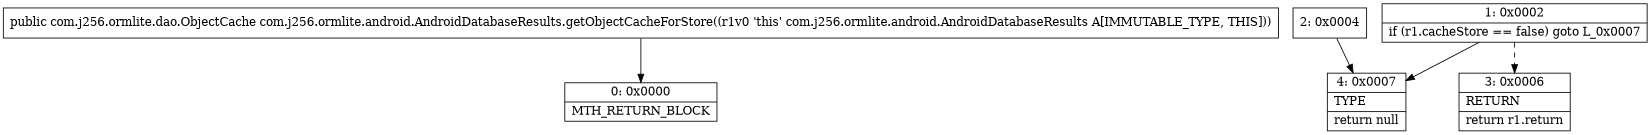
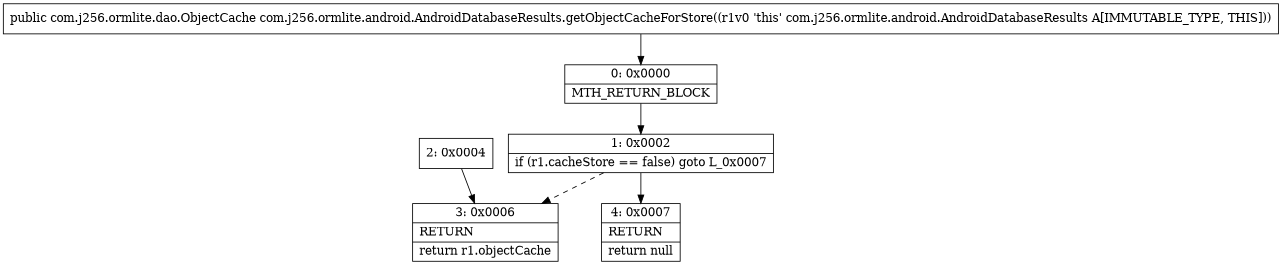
  digraph {
    node [shape=record]
    n1 [label="{0\:\ 0x0000|MTH_RETURN_BLOCK\l}"]
    n2 [label="{1\:\ 0x0002|if (r1.cacheStore == false) goto L_0x0007\l}"]
-   n3 [label="{4\:\ 0x0007|TYPE\l|return null\l}"]
-   n4 [label="{3\:\ 0x0006|RETURN\l|return r1.return\l}"]
+   n3 [label="{4\:\ 0x0007|RETURN\l|return null\l}"]
+   n4 [label="{3\:\ 0x0006|RETURN\l|return r1.objectCache\l}"]
    n5 [label="{2\:\ 0x0004}"]
    n6 [label="{public com.j256.ormlite.dao.ObjectCache com.j256.ormlite.android.AndroidDatabaseResults.getObjectCacheForStore((r1v0 'this' com.j256.ormlite.android.AndroidDatabaseResults A[IMMUTABLE_TYPE, THIS])) }"]
+   n1 -> n2
    n2 -> n3
    n2 -> n4 [style=dashed]
-   n5 -> n3
+   n5 -> n4
    n6 -> n1
  }
